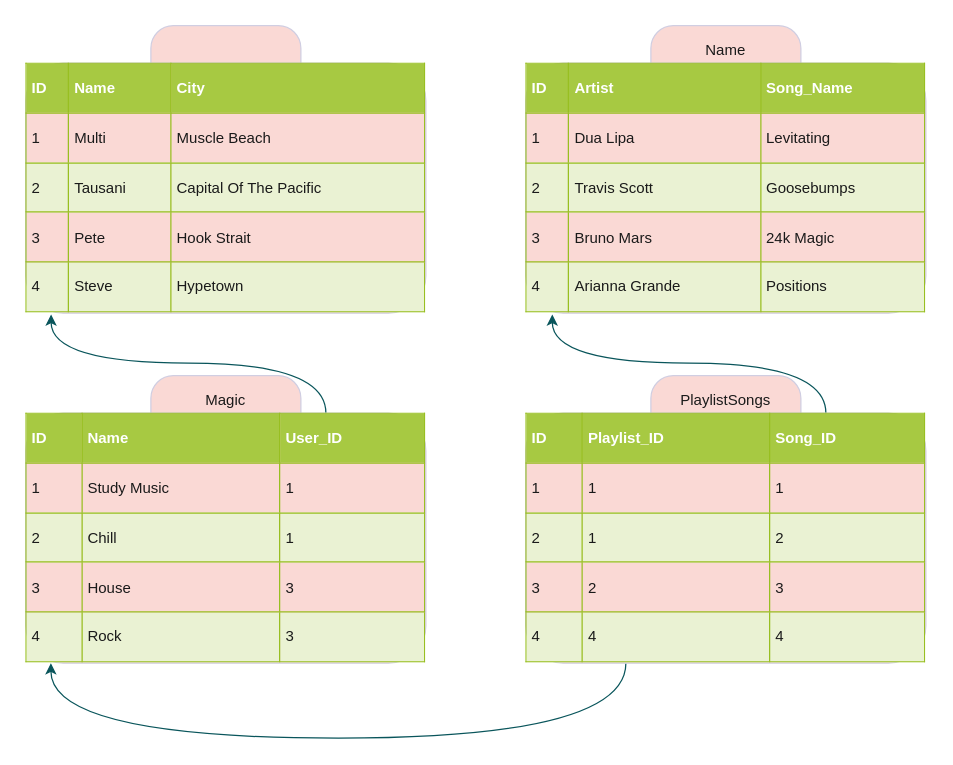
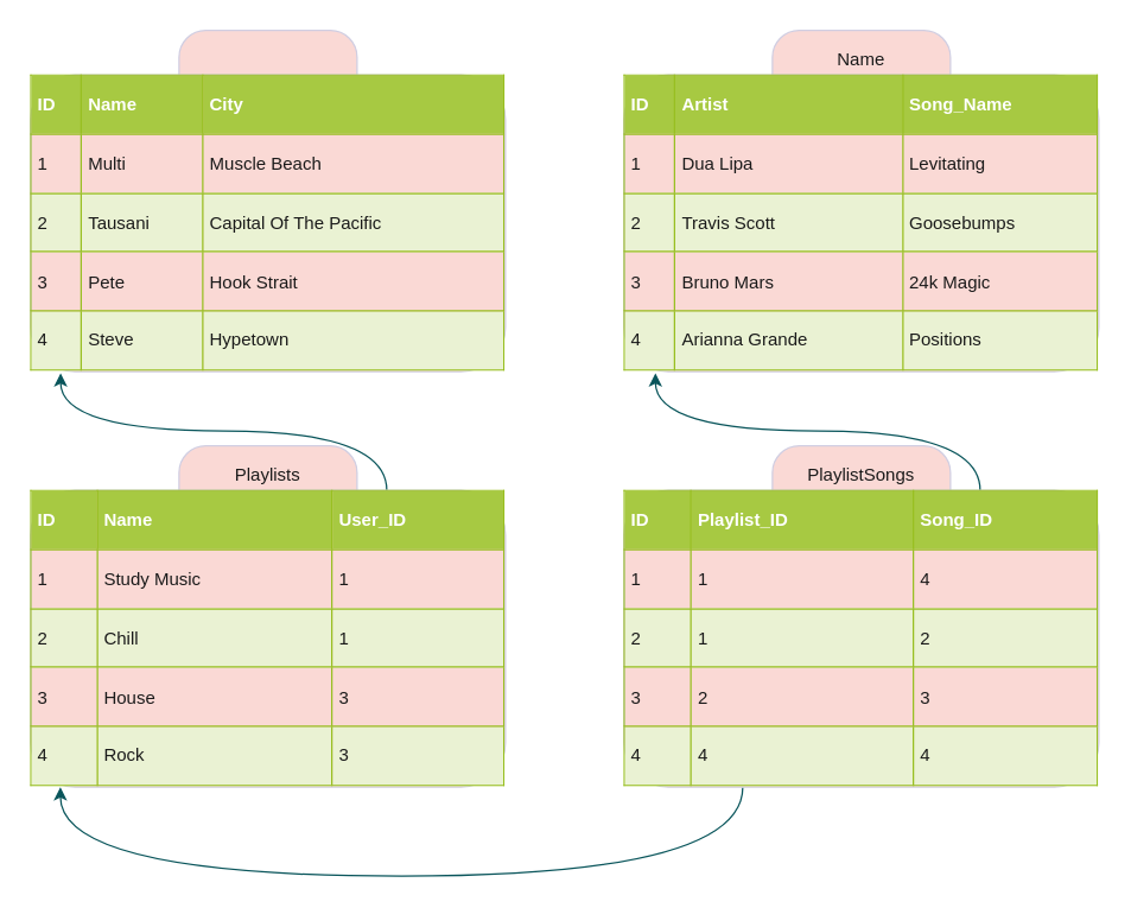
  <mxCell id="0" />
  <mxCell id="1" parent="0" />
  <mxCell id="2" value="" style="whiteSpace=wrap;html=1;aspect=fixed;fillColor=#FAD9D5;strokeColor=#D0CEE2;fontColor=#1A1A1A;glass=0;rounded=1;" vertex="1" parent="1"><mxGeometry x="120" y="20" width="120" height="120" as="geometry" /></mxCell>
  <mxCell id="3" style="edgeStyle=orthogonalEdgeStyle;curved=1;orthogonalLoop=1;jettySize=auto;html=1;exitX=0;exitY=1;exitDx=0;exitDy=0;strokeColor=#09555B;fontColor=#1A1A1A;" edge="1" parent="1" source="4"><mxGeometry relative="1" as="geometry"><mxPoint x="20" y="250" as="targetPoint" /></mxGeometry></mxCell>
  <mxCell id="4" value="&lt;table border=&quot;1&quot; width=&quot;100%&quot; cellpadding=&quot;4&quot; style=&quot;width: 100% ; height: 100% ; border-collapse: collapse&quot;&gt;&lt;tbody&gt;&lt;tr style=&quot;background-color: #a7c942 ; color: #ffffff ; border: 1px solid #98bf21&quot;&gt;&lt;th align=&quot;left&quot;&gt;ID&lt;/th&gt;&lt;th align=&quot;left&quot;&gt;Name&lt;/th&gt;&lt;th align=&quot;left&quot;&gt;City&lt;br&gt;&lt;/th&gt;&lt;/tr&gt;&lt;tr style=&quot;border: 1px solid #98bf21&quot;&gt;&lt;td&gt;1&lt;/td&gt;&lt;td&gt;Multi&lt;/td&gt;&lt;td&gt;Muscle Beach&lt;/td&gt;&lt;/tr&gt;&lt;tr style=&quot;background-color: #eaf2d3 ; border: 1px solid #98bf21&quot;&gt;&lt;td&gt;2&lt;/td&gt;&lt;td&gt;Tausani&lt;/td&gt;&lt;td&gt;Capital Of The Pacific&lt;/td&gt;&lt;/tr&gt;&lt;tr style=&quot;border: 1px solid #98bf21&quot;&gt;&lt;td&gt;3&lt;/td&gt;&lt;td&gt;Pete&lt;/td&gt;&lt;td&gt;Hook Strait&lt;/td&gt;&lt;/tr&gt;&lt;tr style=&quot;background-color: #eaf2d3 ; border: 1px solid #98bf21&quot;&gt;&lt;td&gt;4&lt;/td&gt;&lt;td&gt;Steve&lt;/td&gt;&lt;td&gt;Hypetown&lt;/td&gt;&lt;/tr&gt;&lt;/tbody&gt;&lt;/table&gt;" style="text;html=1;strokeColor=#D0CEE2;fillColor=#FAD9D5;overflow=fill;fontColor=#1A1A1A;rounded=1;" vertex="1" parent="1"><mxGeometry x="20" y="50" width="320" height="200" as="geometry" /></mxCell>
  <mxCell id="5" value="" style="whiteSpace=wrap;html=1;aspect=fixed;fillColor=#FAD9D5;strokeColor=#D0CEE2;fontColor=#1A1A1A;glass=0;rounded=1;" vertex="1" parent="1"><mxGeometry x="520" y="20" width="120" height="120" as="geometry" /></mxCell>
  <mxCell id="6" value="Name" style="text;html=1;strokeColor=none;fillColor=none;align=center;verticalAlign=middle;whiteSpace=wrap;fontColor=#1A1A1A;rounded=1;" vertex="1" parent="1"><mxGeometry x="560" y="30" width="40" height="20" as="geometry" /></mxCell>
  <mxCell id="7" value="&lt;table border=&quot;1&quot; width=&quot;100%&quot; cellpadding=&quot;4&quot; style=&quot;width: 100% ; height: 100% ; border-collapse: collapse&quot;&gt;&lt;tbody&gt;&lt;tr style=&quot;background-color: #a7c942 ; color: #ffffff ; border: 1px solid #98bf21&quot;&gt;&lt;th align=&quot;left&quot;&gt;ID&lt;/th&gt;&lt;th align=&quot;left&quot;&gt;Artist&lt;/th&gt;&lt;th align=&quot;left&quot;&gt;Song_Name&lt;/th&gt;&lt;/tr&gt;&lt;tr style=&quot;border: 1px solid #98bf21&quot;&gt;&lt;td&gt;1&lt;/td&gt;&lt;td&gt;Dua Lipa&lt;/td&gt;&lt;td&gt;Levitating&lt;/td&gt;&lt;/tr&gt;&lt;tr style=&quot;background-color: #eaf2d3 ; border: 1px solid #98bf21&quot;&gt;&lt;td&gt;2&lt;/td&gt;&lt;td&gt;Travis Scott&lt;/td&gt;&lt;td&gt;Goosebumps&lt;/td&gt;&lt;/tr&gt;&lt;tr style=&quot;border: 1px solid #98bf21&quot;&gt;&lt;td&gt;3&lt;/td&gt;&lt;td&gt;Bruno Mars&lt;/td&gt;&lt;td&gt;24k Magic&lt;/td&gt;&lt;/tr&gt;&lt;tr style=&quot;background-color: #eaf2d3 ; border: 1px solid #98bf21&quot;&gt;&lt;td&gt;4&lt;/td&gt;&lt;td&gt;Arianna Grande&lt;/td&gt;&lt;td&gt;Positions&lt;/td&gt;&lt;/tr&gt;&lt;/tbody&gt;&lt;/table&gt;" style="text;html=1;strokeColor=#D0CEE2;fillColor=#FAD9D5;overflow=fill;fontColor=#1A1A1A;rounded=1;" vertex="1" parent="1"><mxGeometry x="420" y="50" width="320" height="200" as="geometry" /></mxCell>
  <mxCell id="8" value="" style="whiteSpace=wrap;html=1;aspect=fixed;fillColor=#FAD9D5;strokeColor=#D0CEE2;fontColor=#1A1A1A;glass=0;rounded=1;" vertex="1" parent="1"><mxGeometry x="120" y="300" width="120" height="120" as="geometry" /></mxCell>
- <mxCell id="9" value="Magic" style="text;html=1;strokeColor=none;fillColor=none;align=center;verticalAlign=middle;whiteSpace=wrap;fontColor=#1A1A1A;rounded=1;" vertex="1" parent="1"><mxGeometry x="160" y="310" width="40" height="20" as="geometry" /></mxCell>
+ <mxCell id="9" value="Playlists" style="text;html=1;strokeColor=none;fillColor=none;align=center;verticalAlign=middle;whiteSpace=wrap;fontColor=#1A1A1A;rounded=1;" vertex="1" parent="1"><mxGeometry x="160" y="310" width="40" height="20" as="geometry" /></mxCell>
  <mxCell id="10" style="edgeStyle=orthogonalEdgeStyle;curved=1;orthogonalLoop=1;jettySize=auto;html=1;exitX=0.75;exitY=0;exitDx=0;exitDy=0;entryX=0.063;entryY=1.005;entryDx=0;entryDy=0;entryPerimeter=0;strokeColor=#09555B;fontColor=#1A1A1A;" edge="1" parent="1" source="11" target="4"><mxGeometry relative="1" as="geometry" /></mxCell>
  <mxCell id="11" value="&lt;table border=&quot;1&quot; width=&quot;100%&quot; cellpadding=&quot;4&quot; style=&quot;width: 100% ; height: 100% ; border-collapse: collapse&quot;&gt;&lt;tbody&gt;&lt;tr style=&quot;background-color: #a7c942 ; color: #ffffff ; border: 1px solid #98bf21&quot;&gt;&lt;th align=&quot;left&quot;&gt;ID&lt;/th&gt;&lt;th align=&quot;left&quot;&gt;Name&lt;/th&gt;&lt;th align=&quot;left&quot;&gt;User_ID&lt;/th&gt;&lt;/tr&gt;&lt;tr style=&quot;border: 1px solid #98bf21&quot;&gt;&lt;td&gt;1&lt;/td&gt;&lt;td&gt;Study Music&lt;/td&gt;&lt;td&gt;1&lt;/td&gt;&lt;/tr&gt;&lt;tr style=&quot;background-color: #eaf2d3 ; border: 1px solid #98bf21&quot;&gt;&lt;td&gt;2&lt;/td&gt;&lt;td&gt;Chill&lt;/td&gt;&lt;td&gt;1&lt;/td&gt;&lt;/tr&gt;&lt;tr style=&quot;border: 1px solid #98bf21&quot;&gt;&lt;td&gt;3&lt;/td&gt;&lt;td&gt;House&lt;/td&gt;&lt;td&gt;3&lt;/td&gt;&lt;/tr&gt;&lt;tr style=&quot;background-color: #eaf2d3 ; border: 1px solid #98bf21&quot;&gt;&lt;td&gt;4&lt;/td&gt;&lt;td&gt;Rock&lt;/td&gt;&lt;td&gt;3&lt;/td&gt;&lt;/tr&gt;&lt;/tbody&gt;&lt;/table&gt;" style="text;html=1;strokeColor=#D0CEE2;fillColor=#FAD9D5;overflow=fill;fontColor=#1A1A1A;rounded=1;" vertex="1" parent="1"><mxGeometry x="20" y="330" width="320" height="200" as="geometry" /></mxCell>
  <mxCell id="12" value="" style="whiteSpace=wrap;html=1;aspect=fixed;fillColor=#FAD9D5;strokeColor=#D0CEE2;fontColor=#1A1A1A;glass=0;rounded=1;" vertex="1" parent="1"><mxGeometry x="520" y="300" width="120" height="120" as="geometry" /></mxCell>
  <mxCell id="13" value="PlaylistSongs" style="text;html=1;strokeColor=none;fillColor=none;align=center;verticalAlign=middle;whiteSpace=wrap;fontColor=#1A1A1A;rounded=1;" vertex="1" parent="1"><mxGeometry x="560" y="310" width="40" height="20" as="geometry" /></mxCell>
  <mxCell id="14" style="edgeStyle=orthogonalEdgeStyle;curved=1;orthogonalLoop=1;jettySize=auto;html=1;exitX=0.25;exitY=1;exitDx=0;exitDy=0;strokeColor=#09555B;fontColor=#1A1A1A;" edge="1" parent="1" source="16" target="11"><mxGeometry relative="1" as="geometry"><Array as="points"><mxPoint x="500" y="590" /><mxPoint x="40" y="590" /></Array></mxGeometry></mxCell>
  <mxCell id="15" style="edgeStyle=orthogonalEdgeStyle;curved=1;orthogonalLoop=1;jettySize=auto;html=1;exitX=0.75;exitY=0;exitDx=0;exitDy=0;entryX=0.066;entryY=1.005;entryDx=0;entryDy=0;strokeColor=#09555B;fontColor=#1A1A1A;entryPerimeter=0;" edge="1" parent="1" source="16" target="7"><mxGeometry relative="1" as="geometry" /></mxCell>
- <mxCell id="16" value="&lt;table border=&quot;1&quot; width=&quot;100%&quot; cellpadding=&quot;4&quot; style=&quot;width: 100% ; height: 100% ; border-collapse: collapse&quot;&gt;&lt;tbody&gt;&lt;tr style=&quot;background-color: #a7c942 ; color: #ffffff ; border: 1px solid #98bf21&quot;&gt;&lt;th align=&quot;left&quot;&gt;ID&lt;/th&gt;&lt;th align=&quot;left&quot;&gt;Playlist_ID&lt;/th&gt;&lt;th align=&quot;left&quot;&gt;Song_ID&lt;/th&gt;&lt;/tr&gt;&lt;tr style=&quot;border: 1px solid #98bf21&quot;&gt;&lt;td&gt;1&lt;/td&gt;&lt;td&gt;1&lt;/td&gt;&lt;td&gt;1&lt;/td&gt;&lt;/tr&gt;&lt;tr style=&quot;background-color: #eaf2d3 ; border: 1px solid #98bf21&quot;&gt;&lt;td&gt;2&lt;/td&gt;&lt;td&gt;1&lt;/td&gt;&lt;td&gt;2&lt;/td&gt;&lt;/tr&gt;&lt;tr style=&quot;border: 1px solid #98bf21&quot;&gt;&lt;td&gt;3&lt;/td&gt;&lt;td&gt;2&lt;/td&gt;&lt;td&gt;3&lt;/td&gt;&lt;/tr&gt;&lt;tr style=&quot;background-color: #eaf2d3 ; border: 1px solid #98bf21&quot;&gt;&lt;td&gt;4&lt;/td&gt;&lt;td&gt;4&lt;/td&gt;&lt;td&gt;4&lt;/td&gt;&lt;/tr&gt;&lt;/tbody&gt;&lt;/table&gt;" style="text;html=1;strokeColor=#D0CEE2;fillColor=#FAD9D5;overflow=fill;fontColor=#1A1A1A;rounded=1;" vertex="1" parent="1"><mxGeometry x="420" y="330" width="320" height="200" as="geometry" /></mxCell>
+ <mxCell id="16" value="&lt;table border=&quot;1&quot; width=&quot;100%&quot; cellpadding=&quot;4&quot; style=&quot;width: 100% ; height: 100% ; border-collapse: collapse&quot;&gt;&lt;tbody&gt;&lt;tr style=&quot;background-color: #a7c942 ; color: #ffffff ; border: 1px solid #98bf21&quot;&gt;&lt;th align=&quot;left&quot;&gt;ID&lt;/th&gt;&lt;th align=&quot;left&quot;&gt;Playlist_ID&lt;/th&gt;&lt;th align=&quot;left&quot;&gt;Song_ID&lt;/th&gt;&lt;/tr&gt;&lt;tr style=&quot;border: 1px solid #98bf21&quot;&gt;&lt;td&gt;1&lt;/td&gt;&lt;td&gt;1&lt;/td&gt;&lt;td&gt;4&lt;/td&gt;&lt;/tr&gt;&lt;tr style=&quot;background-color: #eaf2d3 ; border: 1px solid #98bf21&quot;&gt;&lt;td&gt;2&lt;/td&gt;&lt;td&gt;1&lt;/td&gt;&lt;td&gt;2&lt;/td&gt;&lt;/tr&gt;&lt;tr style=&quot;border: 1px solid #98bf21&quot;&gt;&lt;td&gt;3&lt;/td&gt;&lt;td&gt;2&lt;/td&gt;&lt;td&gt;3&lt;/td&gt;&lt;/tr&gt;&lt;tr style=&quot;background-color: #eaf2d3 ; border: 1px solid #98bf21&quot;&gt;&lt;td&gt;4&lt;/td&gt;&lt;td&gt;4&lt;/td&gt;&lt;td&gt;4&lt;/td&gt;&lt;/tr&gt;&lt;/tbody&gt;&lt;/table&gt;" style="text;html=1;strokeColor=#D0CEE2;fillColor=#FAD9D5;overflow=fill;fontColor=#1A1A1A;rounded=1;" vertex="1" parent="1"><mxGeometry x="420" y="330" width="320" height="200" as="geometry" /></mxCell>
